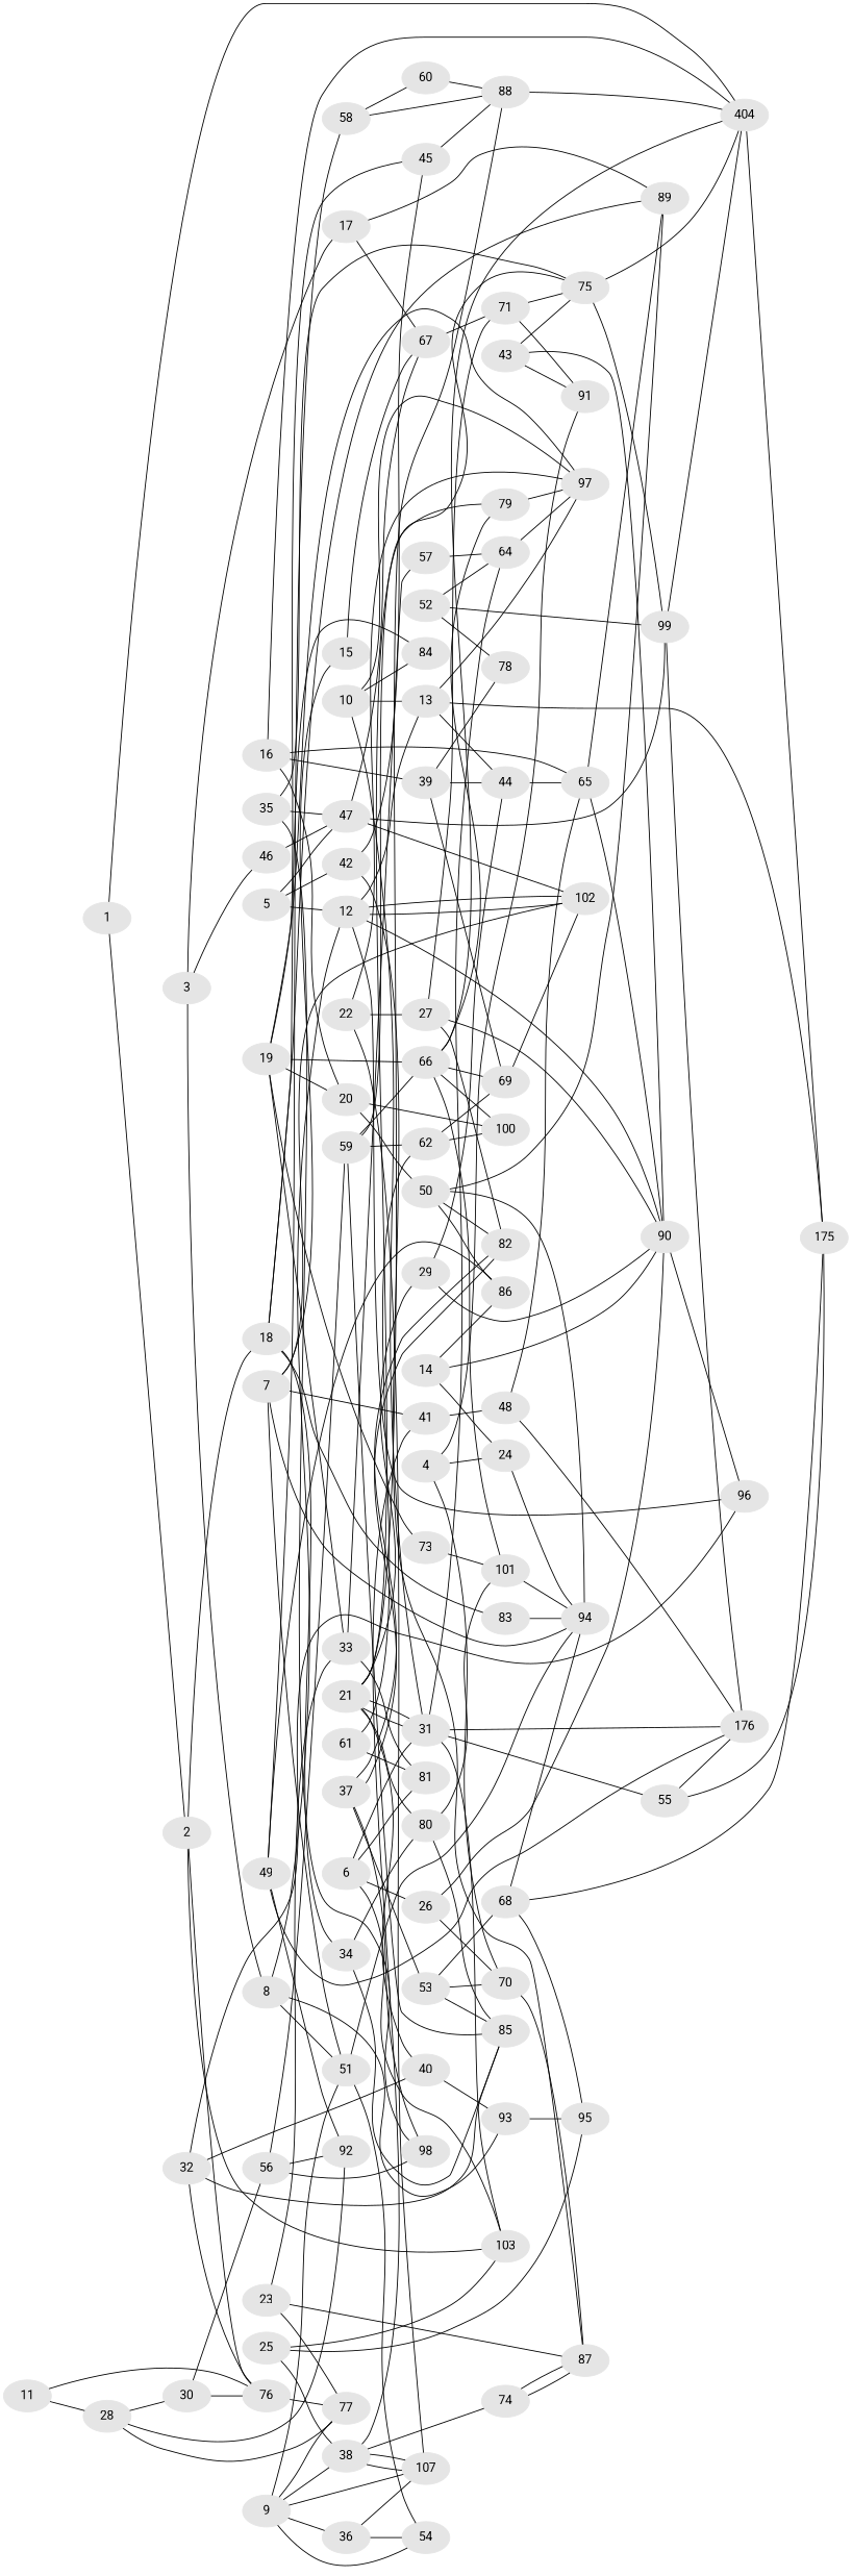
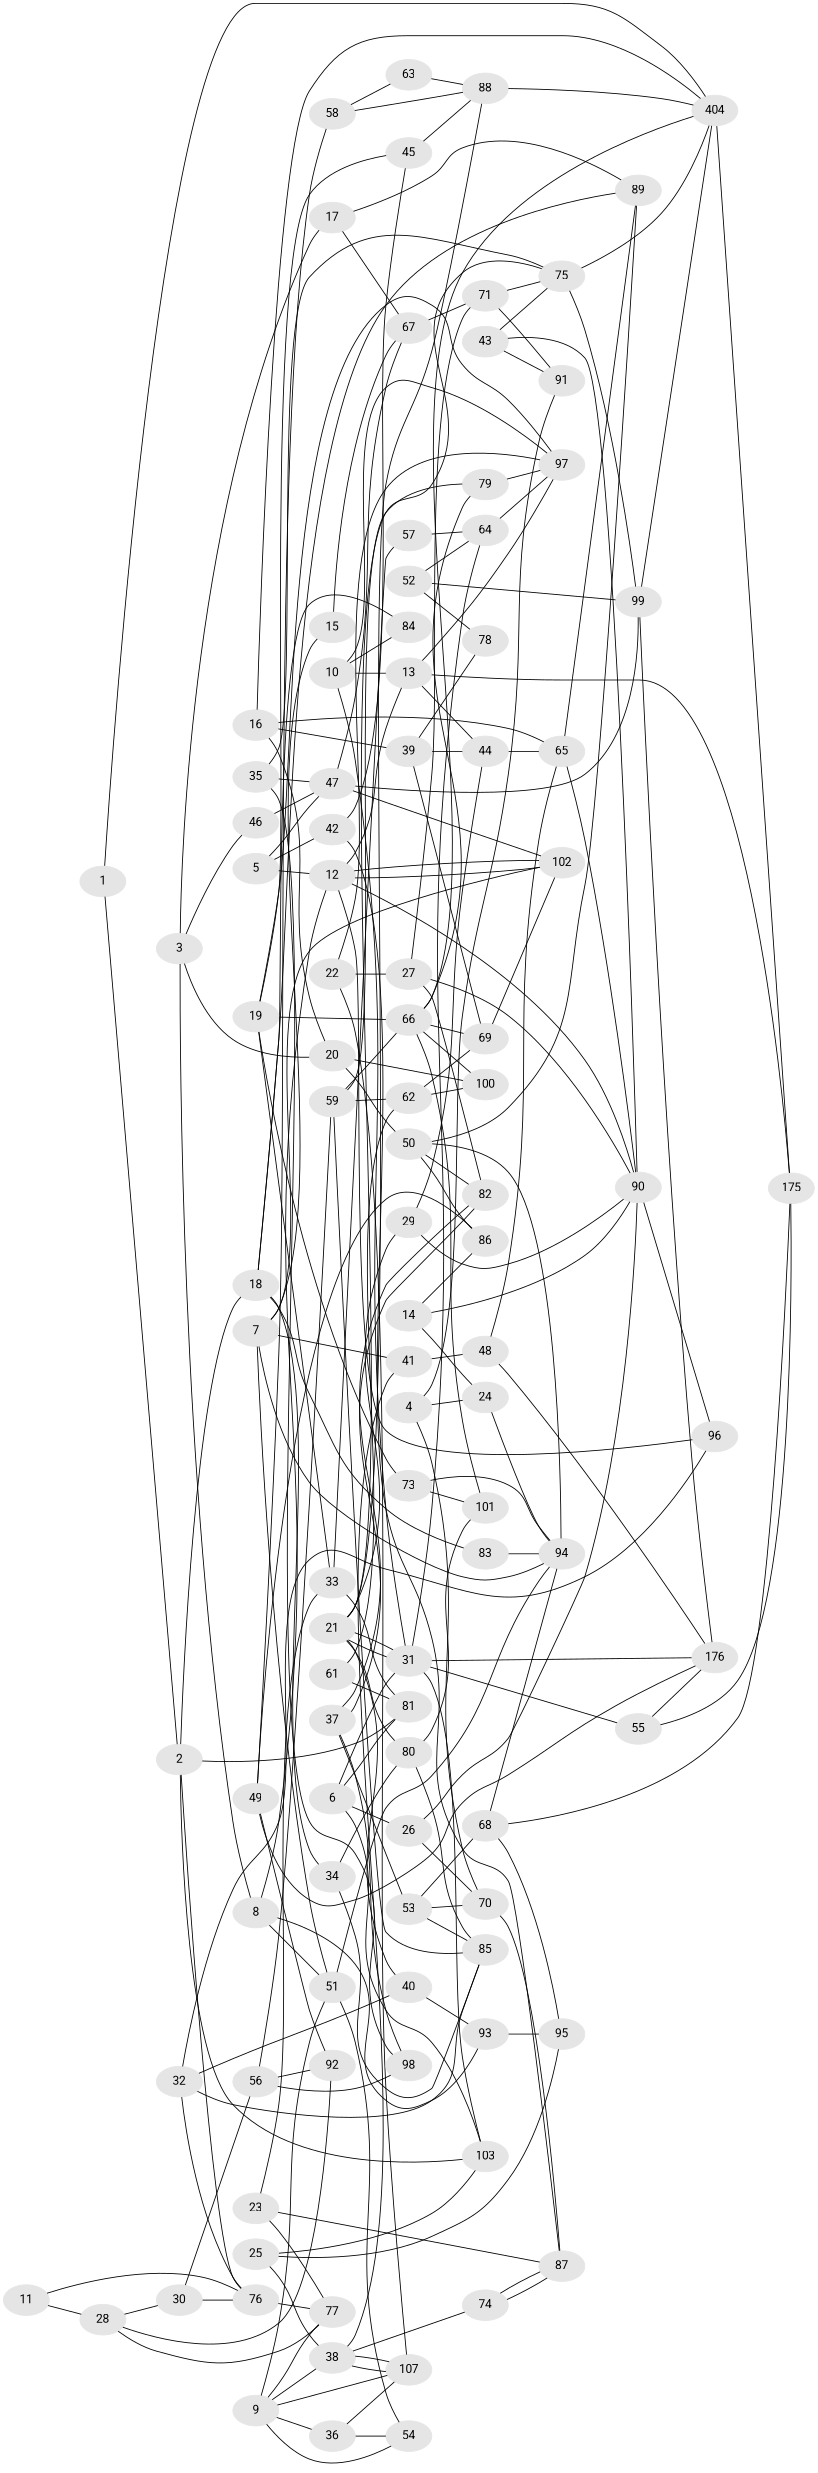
  graph {
    fontname=Roboto
    rankdir=LR
    node [color=gray90 fontname=Roboto style=filled]
    edge [fontname=Roboto]
    1
    2
    n3 [label=404]
    18
    76
    81
    103
    n8 [label=175]
    84
    89
    34
    83
    77
    3
    8
    17
    20
    46
    12
    51
    93
    67
    50
    100
    47
    4
    24
    70
    91
    94
    87
    5
    42
    102
    13
    90
    96
    45
    99
    6
    26
    31
    55
    64
    n45 [label=176]
    7
    15
    41
    48
    54
    95
    9
    36
    38
    107
    74
    10
    97
    44
    11
    28
    30
    92
    65
    14
    86
    71
    16
    39
    69
    78
    80
    85
    19
    33
    66
    73
    57
    88
    79
    101
    82
    21
    29
    40
    75
    22
    27
    23
    25
    56
    98
    59
    32
    35
    37
    53
    68
    43
    49
    58
-   60
+   60 [label=63]
    52
    62
    61
    1 -- 2
    1 -- n3
    2 -- 18
    2 -- 76
+   2 -- 81
    2 -- 103
    n3 -- n8
    18 -- 84
    18 -- 89
    18 -- 34
    18 -- 83
    76 -- 77
    34 -- 80
    34 -- 85
    83 -- 94
    3 -- 8
    3 -- 17
-   19 -- 20
+   3 -- 20
    3 -- 46
    8 -- 12
    8 -- 51
    8 -- 93
    17 -- 89
    17 -- 67
    20 -- 50
    20 -- 100
    46 -- 47
    12 -- 102
    12 -- 102
    12 -- 13
    12 -- 90
    12 -- 96
    51 -- 94
    51 -- 54
    93 -- 95
    67 -- 71
    50 -- 89
    50 -- 94
    50 -- 86
    50 -- 82
    47 -- 67
    47 -- 102
    47 -- 99
    4 -- 24
    4 -- 70
    4 -- 91
    24 -- 94
    70 -- 87
    5 -- 12
    5 -- 47
    5 -- 42
    42 -- 87
    42 -- 45
    13 -- n8
    13 -- 97
    13 -- 44
    90 -- 96
    45 -- 88
    99 -- n3
    99 -- n45
    6 -- 81
    6 -- 103
    6 -- 26
    6 -- 31
    26 -- 70
    26 -- 90
    31 -- 103
    31 -- 55
    31 -- 64
    31 -- n45
    55 -- n8
    55 -- n45
    64 -- 97
    7 -- 51
    7 -- 94
    7 -- 102
    7 -- 15
    7 -- 41
    15 -- 67
    41 -- 48
    48 -- n45
    48 -- 65
    9 -- 77
    9 -- 51
    9 -- 54
    9 -- 36
    9 -- 38
    9 -- 107
    36 -- 54
    36 -- 107
    38 -- 41
    38 -- 107
    38 -- 107
    38 -- 74
    74 -- 87
    74 -- 87
    10 -- 84
    10 -- 13
    10 -- 31
    10 -- 97
    44 -- 65
    11 -- 76
    11 -- 28
    28 -- 77
    28 -- 30
    28 -- 92
    30 -- 76
    30 -- 56
    65 -- 89
    65 -- 90
    14 -- 24
    14 -- 90
    14 -- 86
    71 -- 91
    71 -- 75
    16 -- n3
    16 -- 20
    16 -- 65
    16 -- 39
    39 -- 44
    39 -- 69
    39 -- 78
    69 -- 102
    80 -- 85
    80 -- 101
    19 -- 45
    19 -- 97
    19 -- 33
    19 -- 66
    19 -- 73
    33 -- 81
    33 -- 57
    66 -- n3
    66 -- 100
    66 -- 69
    66 -- 79
    66 -- 101
-   101 -- 94
+   73 -- 94
    73 -- 101
    57 -- 64
    88 -- n3
    79 -- 97
    21 -- 31
    21 -- 31
    21 -- 80
    21 -- 88
    21 -- 29
    21 -- 40
    21 -- 75
    29 -- 90
    29 -- 44
    40 -- 93
    75 -- n3
    75 -- 99
    22 -- 107
    22 -- 97
    22 -- 27
    27 -- 90
    27 -- 71
    27 -- 82
    23 -- 77
    23 -- 87
    23 -- 33
    25 -- 103
    25 -- 95
    25 -- 38
    56 -- 92
    56 -- 98
    56 -- 59
    59 -- 85
    59 -- 66
    59 -- 79
    59 -- 62
    32 -- 76
    32 -- 96
    32 -- 85
    32 -- 40
    35 -- 47
    35 -- 75
    35 -- 98
    37 -- 82
    37 -- 82
    37 -- 98
    37 -- 53
    53 -- 70
    53 -- 85
    53 -- 68
    68 -- n8
    68 -- 94
    68 -- 95
    43 -- 91
    43 -- 90
    43 -- 75
    49 -- n45
    49 -- 92
    49 -- 86
    49 -- 58
    58 -- 88
    58 -- 60
    60 -- 88
    52 -- 99
    52 -- 64
    52 -- 78
    62 -- 100
    62 -- 69
    61 -- 81
    61 -- 62
  }
